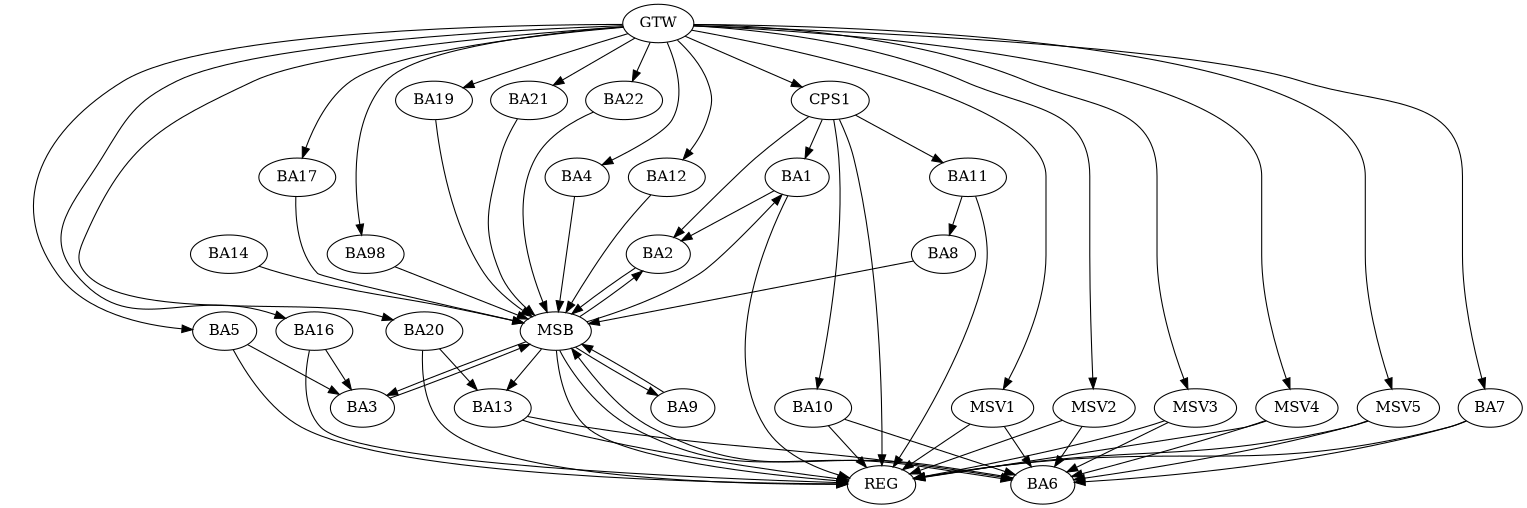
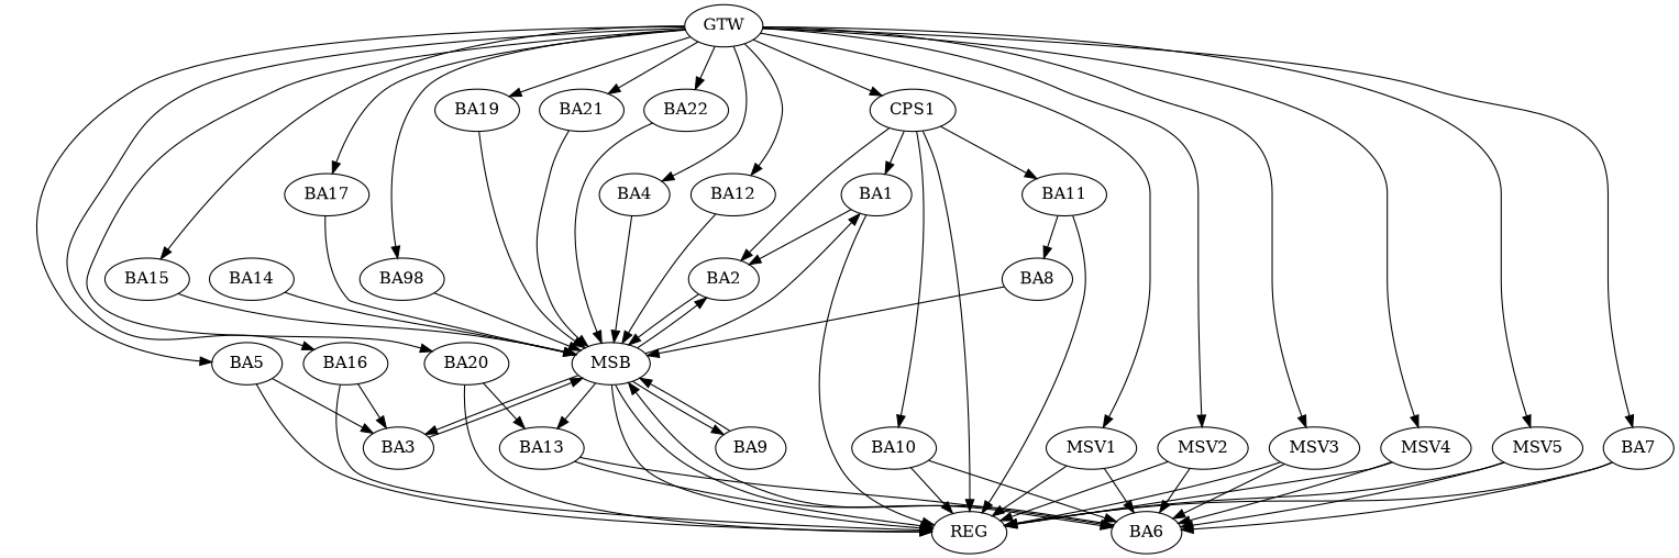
  strict digraph {
    n1 [label=BA1]
    n2 [label=BA2]
    n3 [label=REG]
    n4 [label=MSB]
    n5 [label=BA3]
    n6 [label=BA6]
    n7 [label=BA9]
    n8 [label=BA13]
    n9 [label=BA4]
    n10 [label=BA5]
    n11 [label=BA7]
    n12 [label=BA8]
    n13 [label=BA10]
    n14 [label=BA11]
    n15 [label=BA12]
    n16 [label=BA14]
+   n17 [label=BA15]
    n18 [label=BA16]
    n19 [label=BA17]
    n20 [label=BA98]
    n21 [label=BA19]
    n22 [label=BA20]
    n23 [label=BA21]
    n24 [label=BA22]
    n25 [label=CPS1]
    n26 [label=GTW]
    n27 [label=MSV1]
    n28 [label=MSV2]
    n29 [label=MSV3]
    n30 [label=MSV4]
    n31 [label=MSV5]
    n1 -> n2
    n1 -> n3
    n2 -> n4
    n4 -> n1
    n4 -> n2
    n4 -> n3
    n4 -> n5
    n4 -> n6
    n4 -> n7
    n4 -> n8
    n5 -> n4
    n6 -> n4
    n7 -> n4
    n8 -> n3
    n8 -> n6
    n9 -> n4
    n10 -> n3
    n10 -> n5
    n11 -> n3
    n11 -> n6
    n12 -> n4
    n13 -> n3
    n13 -> n6
    n14 -> n3
    n14 -> n12
    n15 -> n4
    n16 -> n4
+   n17 -> n4
    n18 -> n3
    n18 -> n5
    n19 -> n4
    n20 -> n4
    n21 -> n4
    n22 -> n3
    n22 -> n8
    n23 -> n4
    n24 -> n4
    n25 -> n1
    n25 -> n2
    n25 -> n3
    n25 -> n13
    n25 -> n14
    n26 -> n9
    n26 -> n10
    n26 -> n11
    n26 -> n15
+   n26 -> n17
    n26 -> n18
    n26 -> n19
    n26 -> n20
    n26 -> n21
    n26 -> n22
    n26 -> n23
    n26 -> n24
    n26 -> n25
    n26 -> n27
    n26 -> n28
    n26 -> n29
    n26 -> n30
    n26 -> n31
    n27 -> n3
    n27 -> n6
    n28 -> n3
    n28 -> n6
    n29 -> n3
    n29 -> n6
    n30 -> n3
    n30 -> n6
    n31 -> n3
    n31 -> n6
  }
